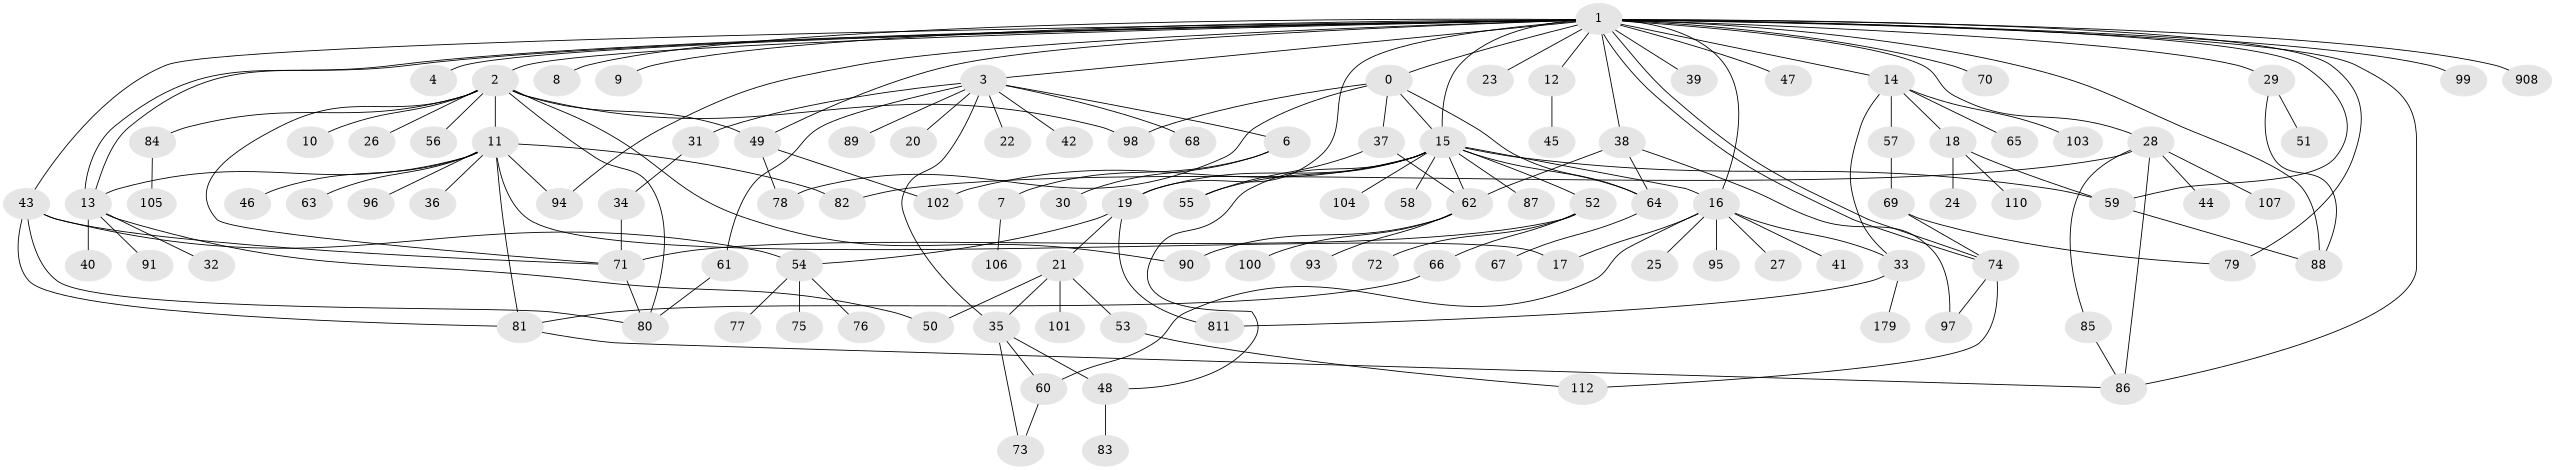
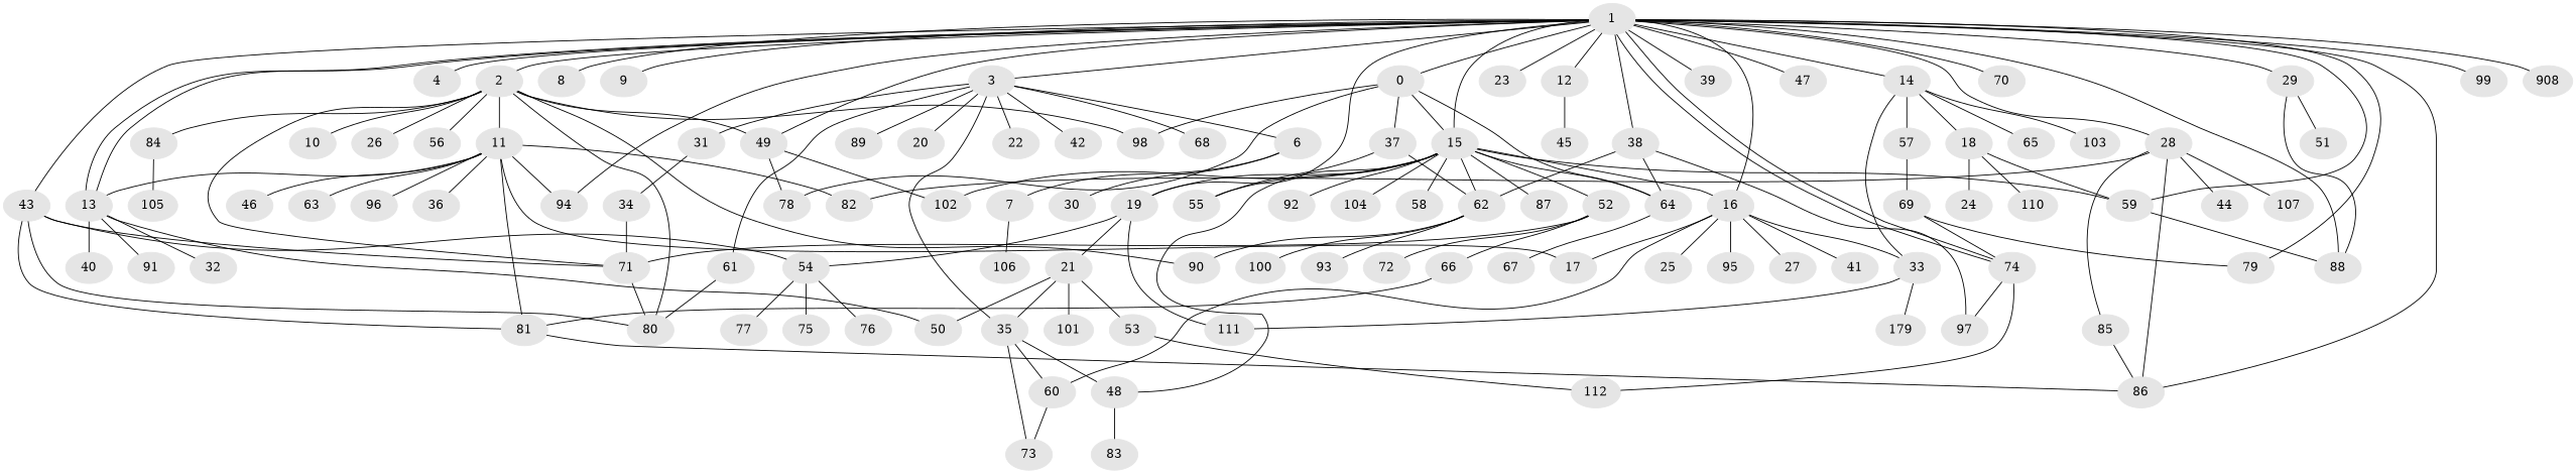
  graph {
    node [color=gray90 style=filled]
    1
    2
    3
    4
    n5 [label=0]
    8
    9
    12
    13
    14
    15
    16
    19
    23
    28
    29
    38
    39
    43
    47
    49
    59
    70
    74
    79
    86
    88
    94
    99
    n30 [label=908]
    10
    11
    26
    56
    71
    80
    84
    90
    98
    6
    20
    22
    31
    35
    42
    61
    68
    89
    37
    64
    78
    45
    32
    40
    50
    91
    18
    33
    57
    65
    103
    48
    52
    55
    58
    62
    87
+   92
    102
    104
    17
    25
    27
    41
    60
    95
    21
    54
-   111 [label=811]
+   111
    82
    44
    85
    107
    51
    97
    81
    112
    36
    46
    63
    96
    105
    7
    30
    34
    73
    67
    106
    24
    110
    n101 [label=179]
    69
    83
    66
    72
    93
    100
    53
    101
    75
    76
    77
    1 -- 2
    1 -- 3
    1 -- 4
    1 -- n5
    1 -- 8
    1 -- 9
    1 -- 12
    1 -- 13
    1 -- 13
    1 -- 14
    1 -- 15
    1 -- 16
    1 -- 19
    1 -- 23
    1 -- 28
    1 -- 29
    1 -- 38
    1 -- 39
    1 -- 43
    1 -- 47
    1 -- 49
    1 -- 59
    1 -- 70
    1 -- 74
    1 -- 74
    1 -- 79
    1 -- 86
    1 -- 88
    1 -- 94
    1 -- 99
    1 -- n30
    2 -- 49
    2 -- 10
    2 -- 11
    2 -- 26
    2 -- 56
    2 -- 71
    2 -- 80
    2 -- 84
    2 -- 90
    2 -- 98
    3 -- 6
    3 -- 20
    3 -- 22
    3 -- 31
    3 -- 35
    3 -- 42
    3 -- 61
    3 -- 68
    3 -- 89
    n5 -- 15
    n5 -- 98
    n5 -- 37
    n5 -- 64
    n5 -- 78
    12 -- 45
    13 -- 32
    13 -- 40
    13 -- 50
    13 -- 91
    14 -- 18
    14 -- 33
    14 -- 57
    14 -- 65
    14 -- 103
    15 -- 16
    15 -- 19
    15 -- 59
    15 -- 64
    15 -- 48
    15 -- 52
    15 -- 55
    15 -- 58
    15 -- 62
    15 -- 87
+   15 -- 92
    15 -- 102
    15 -- 104
    16 -- 33
    16 -- 17
    16 -- 25
    16 -- 27
    16 -- 41
    16 -- 60
    16 -- 95
    19 -- 21
    19 -- 54
    19 -- 111
    28 -- 86
    28 -- 82
    28 -- 44
    28 -- 85
    28 -- 107
    29 -- 88
    29 -- 51
    38 -- 64
    38 -- 62
    38 -- 97
    43 -- 71
    43 -- 80
    43 -- 54
    43 -- 81
    49 -- 78
    49 -- 102
    59 -- 88
    74 -- 97
    74 -- 112
    11 -- 13
    11 -- 94
    11 -- 17
    11 -- 82
    11 -- 81
    11 -- 36
    11 -- 46
    11 -- 63
    11 -- 96
    71 -- 80
    84 -- 105
    6 -- 7
    6 -- 30
    31 -- 34
    35 -- 48
    35 -- 60
    35 -- 73
    61 -- 80
    37 -- 55
    37 -- 62
    64 -- 67
    18 -- 59
    18 -- 24
    18 -- 110
    33 -- 111
    33 -- n101
    57 -- 69
    48 -- 83
    52 -- 71
    52 -- 66
    52 -- 72
    62 -- 90
    62 -- 93
    62 -- 100
    60 -- 73
    21 -- 35
    21 -- 50
    21 -- 53
    21 -- 101
    54 -- 75
    54 -- 76
    54 -- 77
    85 -- 86
    81 -- 86
    7 -- 106
    34 -- 71
    69 -- 74
    69 -- 79
    66 -- 81
    53 -- 112
  }
